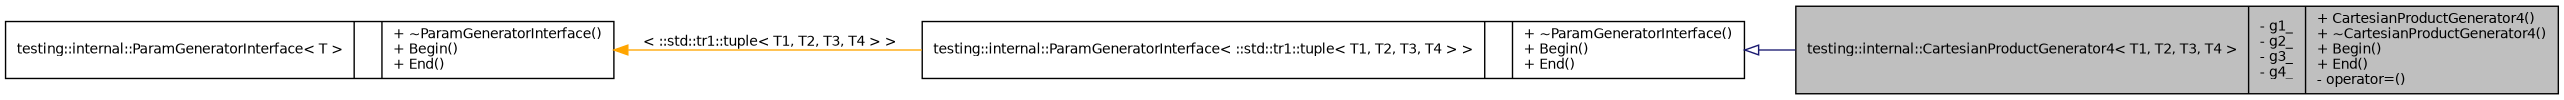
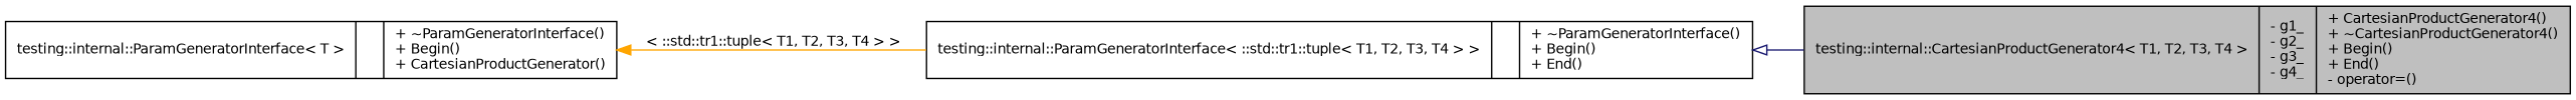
  digraph {
    rankdir=LR
    node [color=black fillcolor=white fontname=Helvetica fontsize=10 shape=record style=filled]
    edge [dir=back fontname=Helvetica fontsize=10 labelfontname=Helvetica labelfontsize=10 style=solid]
    n1 [fillcolor=grey75 fontcolor=black height=0.2 label="{testing::internal::CartesianProductGenerator4\< T1, T2, T3, T4 \>\n|- g1_\l- g2_\l- g3_\l- g4_\l|+ CartesianProductGenerator4()\l+ ~CartesianProductGenerator4()\l+ Begin()\l+ End()\l- operator=()\l}" width=0.4]
    n2 [height=0.2 label="{testing::internal::ParamGeneratorInterface\< ::std::tr1::tuple\< T1, T2, T3, T4 \> \>\n||+ ~ParamGeneratorInterface()\l+ Begin()\l+ End()\l}" width=0.4]
-   n3 [height=0.2 label="{testing::internal::ParamGeneratorInterface\< T \>\n||+ ~ParamGeneratorInterface()\l+ Begin()\l+ End()\l}" width=0.4]
+   n3 [height=0.2 label="{testing::internal::ParamGeneratorInterface\< T \>\n||+ ~ParamGeneratorInterface()\l+ Begin()\l+ CartesianProductGenerator()\l}" width=0.4]
    n2 -> n1 [arrowtail=onormal color=midnightblue]
    n3 -> n2 [color=orange label=" \< ::std::tr1::tuple\< T1, T2, T3, T4 \> \>"]
  }
